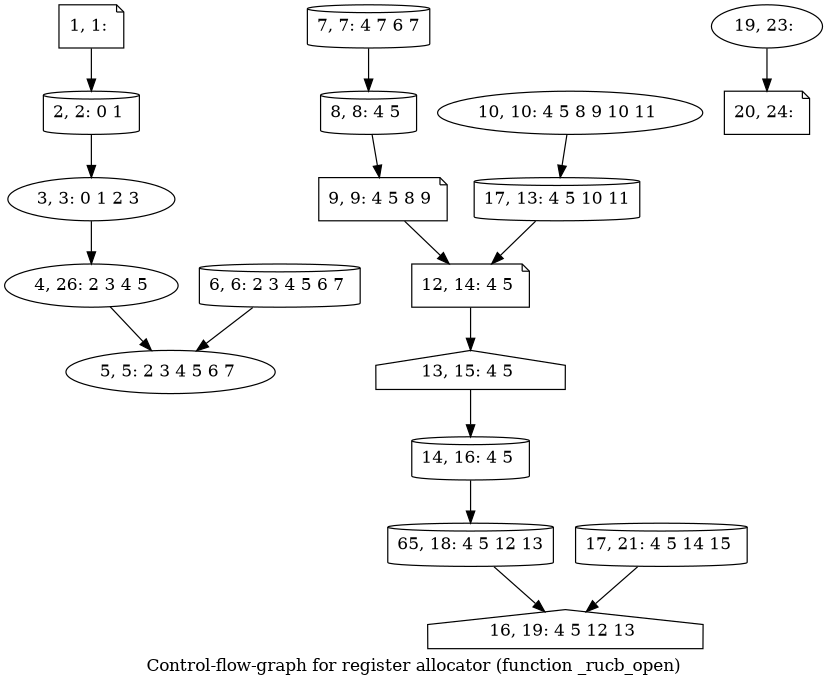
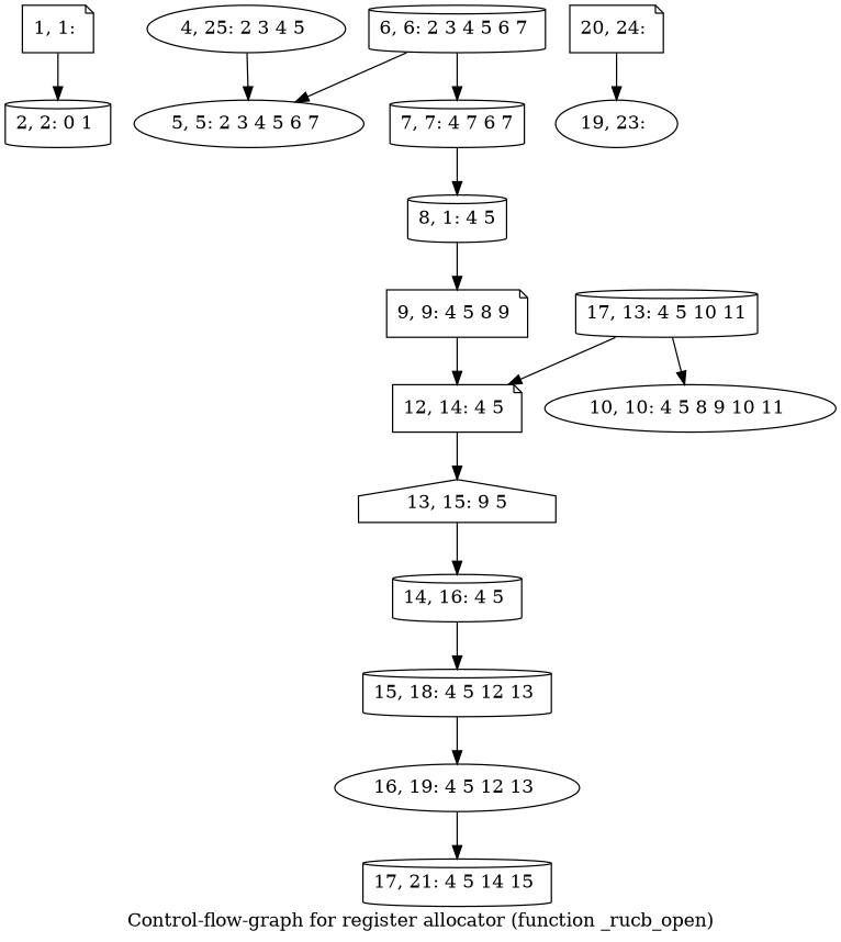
  digraph {
    label="Control-flow-graph for register allocator (function _rucb_open)"
    node [shape=cylinder]
    n1 [label="1, 1: " shape=note]
    n2 [label="2, 2: 0 1 "]
-   n3 [label="3, 3: 0 1 2 3 " shape=ellipse]
-   n4 [label="4, 26: 2 3 4 5" shape=ellipse]
+   n4 [label="4, 25: 2 3 4 5 " shape=ellipse]
    n5 [label="5, 5: 2 3 4 5 6 7 " shape=ellipse]
    n6 [label="6, 6: 2 3 4 5 6 7 "]
    n7 [label="7, 7: 4 7 6 7"]
-   n8 [label="8, 8: 4 5 "]
+   n8 [label="8, 1: 4 5"]
    n9 [label="9, 9: 4 5 8 9 " shape=note]
    n10 [label="12, 14: 4 5 " shape=note]
    n11 [label="10, 10: 4 5 8 9 10 11 " shape=ellipse]
    n12 [label="17, 13: 4 5 10 11"]
-   n13 [label="13, 15: 4 5 " shape=house]
+   n13 [label="13, 15: 9 5" shape=house]
    n14 [label="14, 16: 4 5 "]
-   n15 [label="65, 18: 4 5 12 13"]
-   n16 [label="16, 19: 4 5 12 13 " shape=house]
+   n15 [label="15, 18: 4 5 12 13 "]
+   n16 [label="16, 19: 4 5 12 13 " shape=ellipse]
    n17 [label="17, 21: 4 5 14 15 "]
    n18 [label="19, 23: " shape=ellipse]
    n19 [label="20, 24: " shape=note]
    n1 -> n2
-   n2 -> n3
-   n3 -> n4
    n4 -> n5
    n6 -> n5
+   n6 -> n7
    n7 -> n8
    n8 -> n9
    n9 -> n10
    n10 -> n13
-   n11 -> n12
+   n12 -> n11
    n12 -> n10
    n13 -> n14
    n14 -> n15
    n15 -> n16
-   n17 -> n16
-   n18 -> n19
+   n16 -> n17
+   n19 -> n18
  }
